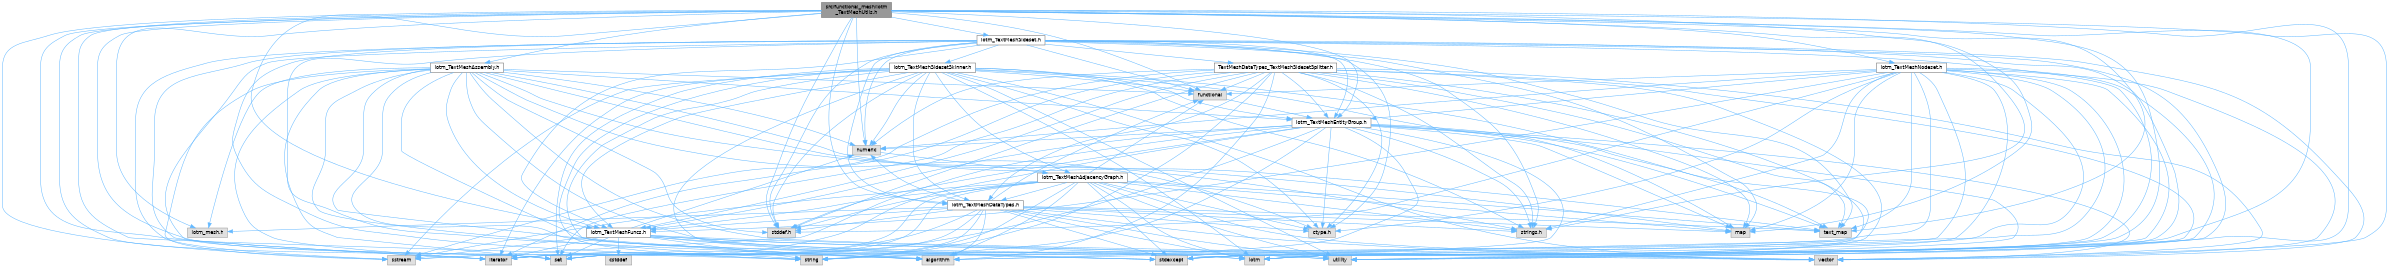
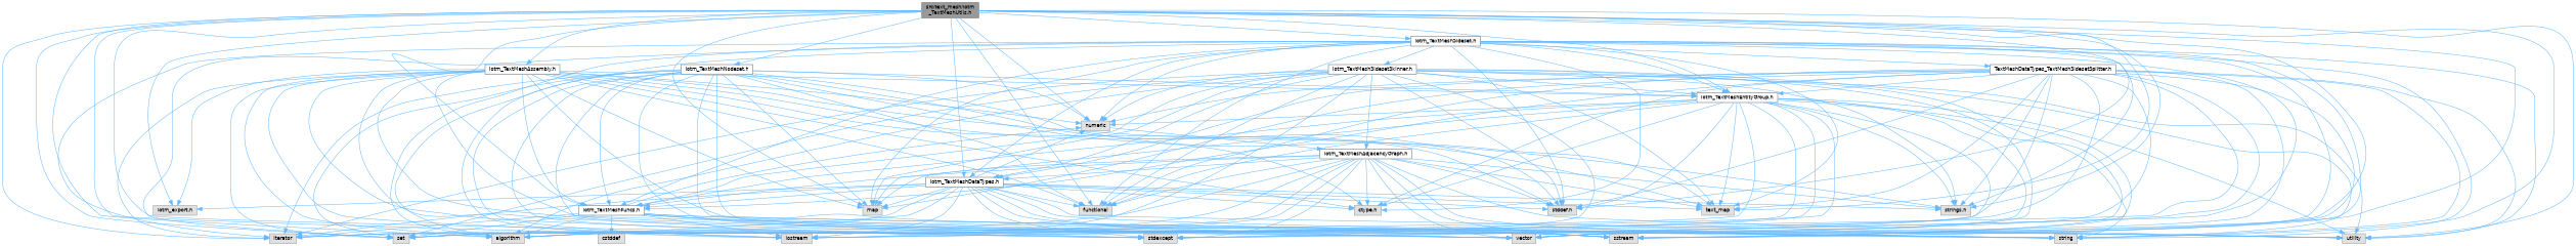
  digraph {
    node [color=grey60 fillcolor="#E0E0E0" fontname=Helvetica fontsize=10 shape=box style=filled]
    edge [color=steelblue1 fontname=Helvetica fontsize=10 labelfontname=Helvetica labelfontsize=10 style=solid]
-   n1 [color=gray40 fillcolor=grey60 fontcolor=black height=0.2 label="src/functional_mesh/Iotm\l_TextMeshUtils.h" width=0.4]
-   n2 [height=0.2 label="iotm_mesh.h" width=0.4]
+   n1 [color=gray40 fillcolor=grey60 fontcolor=black height=0.2 label="src/text_mesh/Iotm\l_TextMeshUtils.h" width=0.4]
+   n2 [height=0.2 label="iotm_export.h" width=0.4]
    n3 [height=0.2 label="stddef.h" width=0.4]
    n4 [height=0.2 label=algorithm width=0.4]
    n5 [height=0.2 label=iterator width=0.4]
    n6 [height=0.2 label=map width=0.4]
    n7 [height=0.2 label=set width=0.4]
    n8 [height=0.2 label=sstream width=0.4]
    n9 [height=0.2 label=string width=0.4]
    n10 [height=0.2 label=utility width=0.4]
    n11 [height=0.2 label=vector width=0.4]
    n12 [height=0.2 label=text_map width=0.4]
-   n13 [height=0.2 label=iotm width=0.4]
+   n13 [height=0.2 label=iostream width=0.4]
    n14 [height=0.2 label=functional width=0.4]
    n15 [height=0.2 label=stdexcept width=0.4]
    n16 [height=0.2 label=numeric width=0.4]
    n17 [height=0.2 label="strings.h" width=0.4]
    n18 [color=grey40 fillcolor=white height=0.2 label="Iotm_TextMeshFuncs.h" width=0.4]
    n19 [color=grey40 fillcolor=white height=0.2 label="Iotm_TextMeshDataTypes.h" width=0.4]
    n20 [color=grey40 fillcolor=white height=0.2 label="Iotm_TextMeshEntityGroup.h" width=0.4]
    n21 [color=grey40 fillcolor=white height=0.2 label="Iotm_TextMeshSideset.h" width=0.4]
    n22 [color=grey40 fillcolor=white height=0.2 label="Iotm_TextMeshNodeset.h" width=0.4]
    n23 [color=grey40 fillcolor=white height=0.2 label="Iotm_TextMeshAssembly.h" width=0.4]
    n24 [color=grey40 fillcolor=white height=0.2 label="Iotm_TextMeshAdjacencyGraph.h" width=0.4]
    n25 [height=0.2 label=cstddef width=0.4]
    n26 [height=0.2 label="ctype.h" width=0.4]
    n27 [color=grey40 fillcolor=white height=0.2 label="TextMeshDataTypes_TextMeshSidesetSplitter.h" width=0.4]
    n28 [color=grey40 fillcolor=white height=0.2 label="Iotm_TextMeshSidesetSkinner.h" width=0.4]
    n1 -> n2
    n1 -> n3
    n1 -> n4
    n1 -> n5
    n1 -> n6
    n1 -> n7
    n1 -> n8
    n1 -> n9
    n1 -> n10
    n1 -> n11
    n1 -> n12
    n1 -> n13
    n1 -> n14
    n1 -> n15
    n1 -> n16
    n1 -> n17
    n1 -> n18
    n1 -> n19
    n1 -> n20
    n1 -> n21
    n1 -> n22
    n1 -> n23
    n16 -> n24
    n18 -> n4
    n18 -> n5
    n18 -> n7
    n18 -> n8
    n18 -> n9
    n18 -> n10
    n18 -> n11
    n18 -> n13
    n18 -> n15
    n18 -> n16
    n18 -> n25
    n19 -> n2
    n19 -> n3
    n19 -> n4
    n19 -> n5
    n19 -> n6
    n19 -> n7
+   n19 -> n8
    n19 -> n9
    n19 -> n10
    n19 -> n11
    n19 -> n12
    n19 -> n13
    n19 -> n14
    n19 -> n15
    n19 -> n16
    n19 -> n17
    n19 -> n18
    n19 -> n26
    n20 -> n3
    n20 -> n4
    n20 -> n5
    n20 -> n6
    n20 -> n7
    n20 -> n8
    n20 -> n9
    n20 -> n10
    n20 -> n11
    n20 -> n12
    n20 -> n13
-   n14 -> n20
+   n20 -> n14
    n20 -> n15
    n20 -> n16
    n20 -> n17
    n20 -> n18
    n20 -> n26
    n21 -> n3
    n21 -> n4
    n21 -> n5
    n21 -> n6
    n21 -> n7
    n21 -> n8
    n21 -> n9
    n21 -> n10
    n21 -> n11
    n21 -> n12
    n21 -> n13
    n21 -> n14
    n21 -> n15
    n21 -> n16
    n21 -> n17
    n21 -> n18
    n21 -> n19
    n21 -> n20
    n21 -> n26
    n21 -> n27
    n21 -> n28
    n22 -> n3
    n22 -> n4
    n22 -> n5
    n22 -> n6
    n22 -> n7
    n22 -> n8
    n22 -> n9
    n22 -> n10
    n22 -> n11
    n22 -> n12
    n22 -> n13
    n22 -> n14
    n22 -> n15
    n22 -> n16
-   n22 -> n17
    n22 -> n18
    n22 -> n20
    n22 -> n26
    n23 -> n2
    n23 -> n3
    n23 -> n4
    n23 -> n5
    n23 -> n6
    n23 -> n7
    n23 -> n8
    n23 -> n9
    n23 -> n10
    n23 -> n11
    n23 -> n12
    n23 -> n13
    n23 -> n14
    n23 -> n15
    n23 -> n16
    n23 -> n17
    n23 -> n18
    n23 -> n20
    n23 -> n26
    n24 -> n3
    n24 -> n4
    n24 -> n5
    n24 -> n6
    n24 -> n7
    n24 -> n8
    n24 -> n9
    n24 -> n10
    n24 -> n11
    n24 -> n12
    n24 -> n13
    n24 -> n14
    n24 -> n15
    n24 -> n17
    n24 -> n18
    n24 -> n19
    n24 -> n26
    n27 -> n3
    n27 -> n4
    n27 -> n5
    n27 -> n6
    n27 -> n7
    n27 -> n8
    n27 -> n9
    n27 -> n10
    n27 -> n11
    n27 -> n12
    n27 -> n13
    n27 -> n14
    n27 -> n15
    n27 -> n16
    n27 -> n17
    n27 -> n18
    n27 -> n19
    n27 -> n20
    n27 -> n26
    n28 -> n3
    n28 -> n4
    n28 -> n5
    n28 -> n6
    n28 -> n7
    n28 -> n8
    n28 -> n9
    n28 -> n10
    n28 -> n11
    n28 -> n12
    n28 -> n13
    n28 -> n14
    n28 -> n15
    n28 -> n16
    n28 -> n17
    n28 -> n18
    n28 -> n19
    n28 -> n20
    n28 -> n24
-   n28 -> n26
  }
